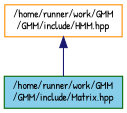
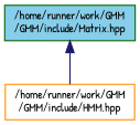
  digraph {
    fontname="Patrick Hand"
    node [fontname="Patrick Hand" fontsize=10 shape=record style=filled]
    n1 [color=darkgreen fillcolor=skyblue fontcolor=black height=0.2 label="/home/runner/work/GMM\l/GMM/include/Matrix.hpp" width=0.4]
    n2 [color=darkorange fillcolor=white height=0.2 label="/home/runner/work/GMM\l/GMM/include/HMM.hpp" width=0.4]
-   n2 -> n1 [color=midnightblue dir=back fontname="Patrick Hand" fontsize=10 labelfontname=Helvetica labelfontsize=10 style=solid]
+   n1 -> n2 [color=midnightblue dir=back fontname="Patrick Hand" fontsize=10 labelfontname=Helvetica labelfontsize=10 style=solid]
  }
